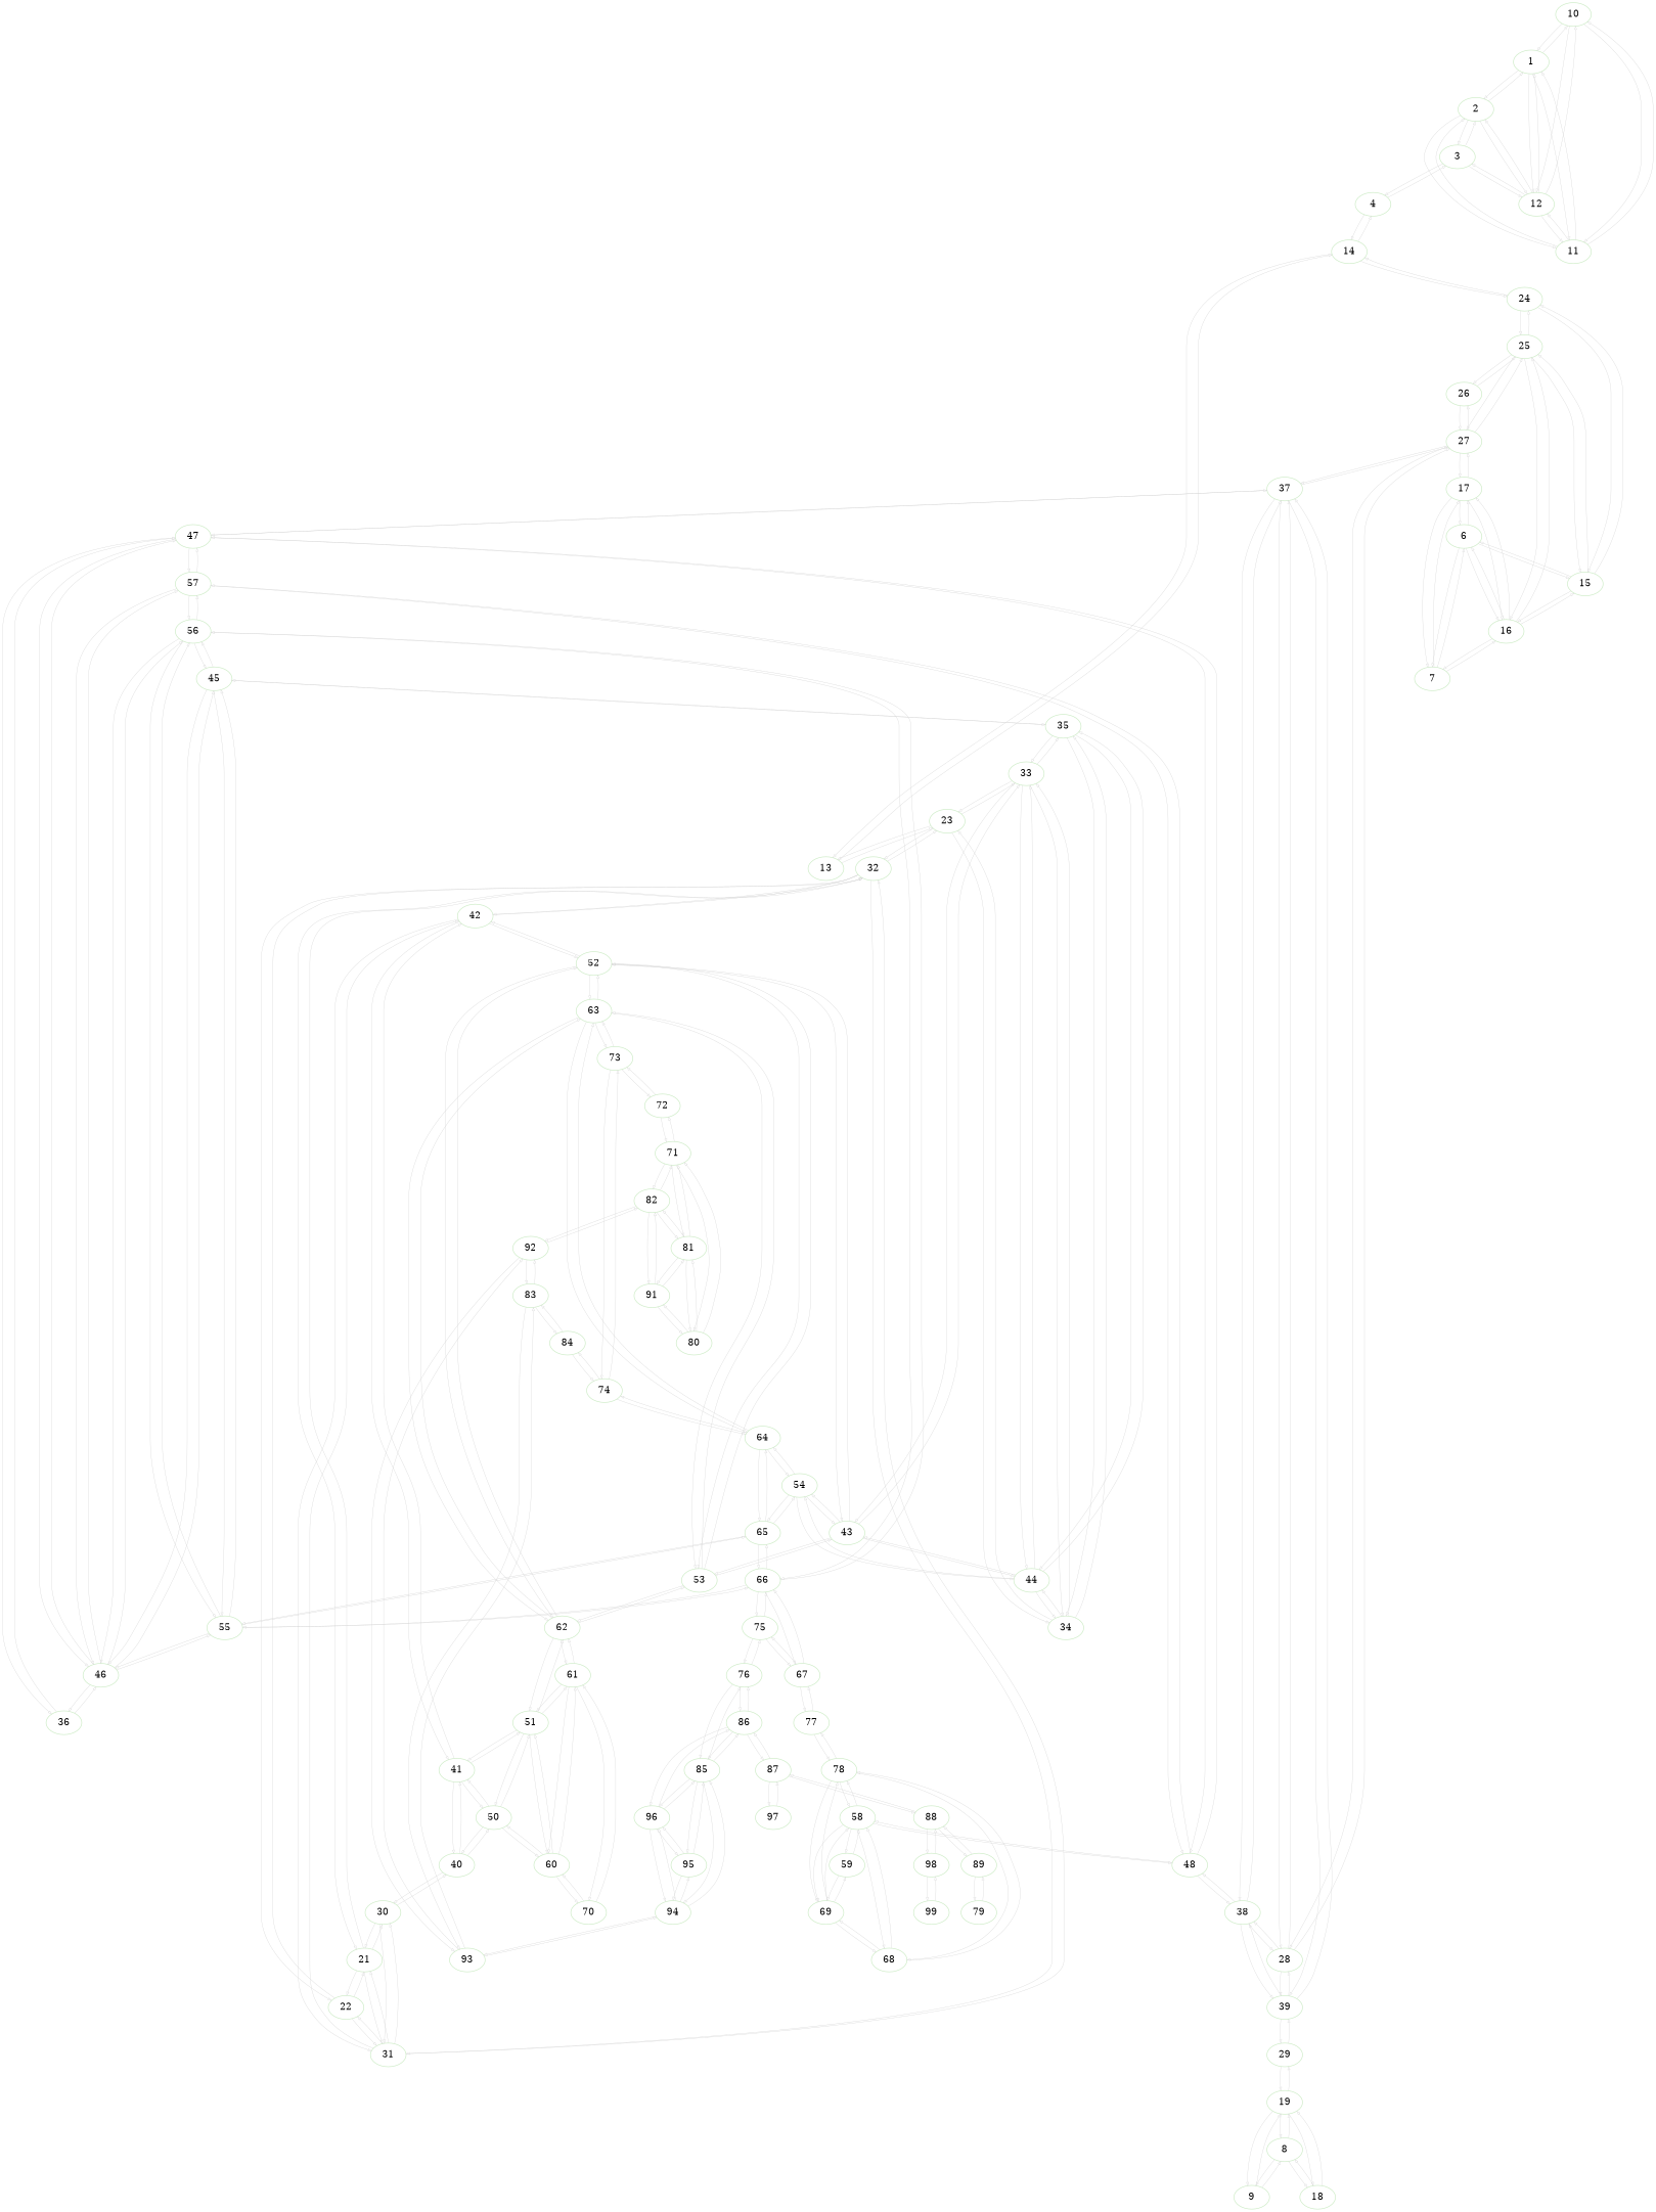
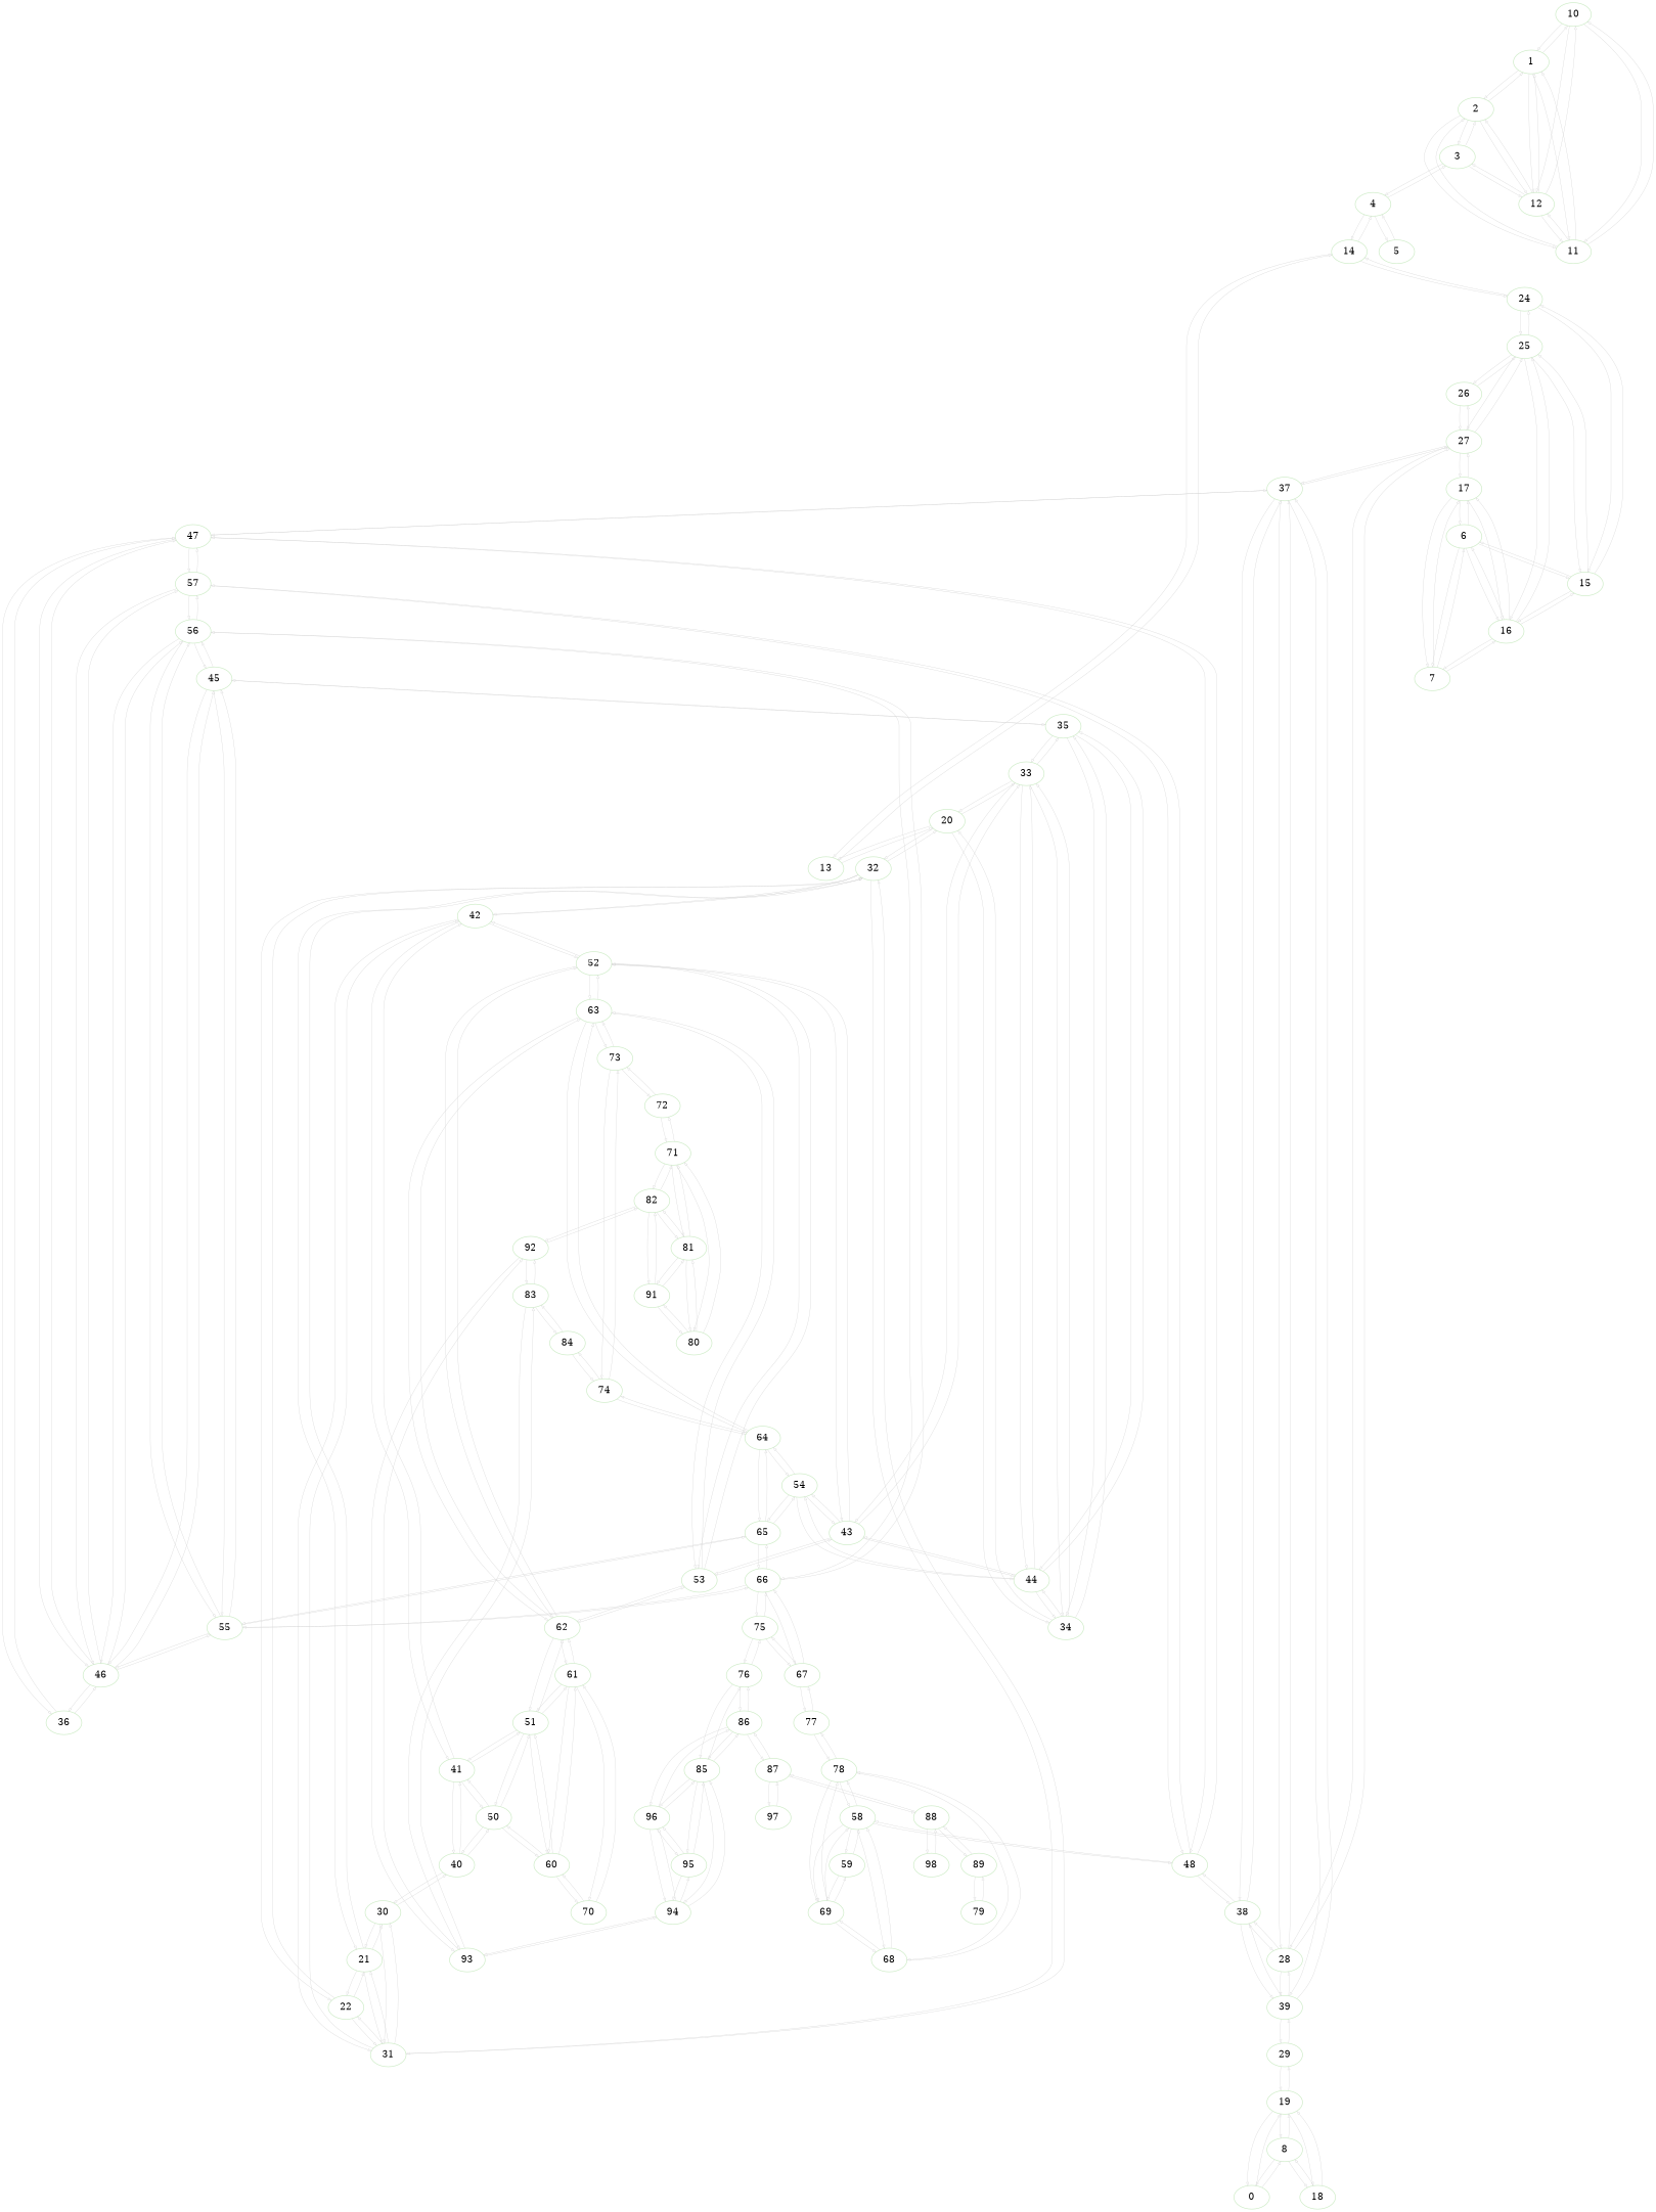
  digraph {
    fontsize=12
    node [color="/pastel16/3" penwidth=1]
    edge [arrowhead=empty arrowsize=0.5 color=lightgrey fontsize=10 penwidth=0.5]
    n1 [label=10]
    n2 [label=1]
    n3 [label=11]
    n4 [label=12]
    n5 [label=2]
    n6 [label=3]
    n7 [label=4]
+   n8 [label=5]
    n9 [label=14]
    n10 [label=13]
    n11 [label=24]
-   n12 [label=23]
+   n12 [label=20]
    n13 [label=15]
    n14 [label=25]
    n15 [label=6]
    n16 [label=7]
    n17 [label=16]
    n18 [label=17]
    n19 [label=27]
    n20 [label=26]
    n21 [label=28]
    n22 [label=37]
    n23 [label=8]
-   n24 [label=9]
+   n24 [label=0]
    n25 [label=18]
    n26 [label=19]
    n27 [label=29]
    n28 [label=39]
    n29 [label=32]
    n30 [label=33]
    n31 [label=34]
    n32 [label=21]
    n33 [label=31]
    n34 [label=22]
    n35 [label=42]
    n36 [label=35]
    n37 [label=43]
    n38 [label=44]
    n39 [label=38]
    n40 [label=47]
    n41 [label=30]
    n42 [label=40]
    n43 [label=41]
    n44 [label=50]
    n45 [label=52]
    n46 [label=45]
    n47 [label=53]
    n48 [label=54]
    n49 [label=48]
    n50 [label=46]
    n51 [label=36]
    n52 [label=57]
    n53 [label=58]
    n54 [label=51]
    n55 [label=60]
    n56 [label=62]
    n57 [label=63]
    n58 [label=55]
    n59 [label=56]
    n60 [label=64]
    n61 [label=65]
    n62 [label=66]
    n63 [label=59]
    n64 [label=68]
    n65 [label=69]
    n66 [label=78]
    n67 [label=61]
    n68 [label=70]
    n69 [label=73]
    n70 [label=74]
    n71 [label=67]
    n72 [label=75]
    n73 [label=77]
    n74 [label=72]
    n75 [label=84]
    n76 [label=76]
    n77 [label=71]
    n78 [label=83]
    n79 [label=85]
    n80 [label=86]
    n81 [label=80]
    n82 [label=81]
    n83 [label=82]
    n84 [label=91]
    n85 [label=92]
    n86 [label=93]
    n87 [label=94]
    n88 [label=95]
    n89 [label=96]
    n90 [label=87]
    n91 [label=88]
    n92 [label=97]
    n93 [label=79]
    n94 [label=89]
    n95 [label=98]
-   n96 [label=99]
    n1 -> n2
    n1 -> n3
    n1 -> n4
    n2 -> n1
    n2 -> n3
    n2 -> n4
    n2 -> n5
    n3 -> n1
    n3 -> n2
    n3 -> n4
    n3 -> n5
    n4 -> n1
    n4 -> n2
    n4 -> n3
    n4 -> n5
    n4 -> n6
    n5 -> n2
    n5 -> n3
    n5 -> n4
    n5 -> n6
    n6 -> n4
    n6 -> n5
    n6 -> n7
    n7 -> n6
+   n7 -> n8
    n7 -> n9
+   n8 -> n7
    n9 -> n7
    n9 -> n10
    n9 -> n11
    n10 -> n9
    n10 -> n12
    n11 -> n9
    n11 -> n13
    n11 -> n14
    n12 -> n10
    n12 -> n29
    n12 -> n30
    n12 -> n31
    n13 -> n11
    n13 -> n14
    n13 -> n15
    n13 -> n17
    n14 -> n11
    n14 -> n13
    n14 -> n17
    n14 -> n19
    n14 -> n20
    n15 -> n13
    n15 -> n16
    n15 -> n17
    n15 -> n18
    n16 -> n15
    n16 -> n17
    n16 -> n18
    n17 -> n13
    n17 -> n14
    n17 -> n15
    n17 -> n16
    n17 -> n18
    n18 -> n15
    n18 -> n16
    n18 -> n17
    n18 -> n19
    n19 -> n14
    n19 -> n18
    n19 -> n20
    n19 -> n21
    n19 -> n22
    n20 -> n14
    n20 -> n19
    n21 -> n19
    n21 -> n22
    n21 -> n28
    n21 -> n39
    n22 -> n19
    n22 -> n21
    n22 -> n28
    n22 -> n39
    n22 -> n40
    n23 -> n24
    n23 -> n25
    n23 -> n26
    n24 -> n23
    n24 -> n26
    n25 -> n23
    n25 -> n26
    n26 -> n23
    n26 -> n24
    n26 -> n25
    n26 -> n27
    n27 -> n26
    n27 -> n28
    n28 -> n21
    n28 -> n22
    n28 -> n27
    n28 -> n39
    n29 -> n12
    n29 -> n32
    n29 -> n33
    n29 -> n34
    n29 -> n35
    n30 -> n12
    n30 -> n31
    n30 -> n36
    n30 -> n37
    n30 -> n38
    n31 -> n12
    n31 -> n30
    n31 -> n36
    n31 -> n38
    n32 -> n29
    n32 -> n33
    n32 -> n34
    n32 -> n41
    n33 -> n29
    n33 -> n32
    n33 -> n34
    n33 -> n35
    n33 -> n41
    n34 -> n29
    n34 -> n32
    n34 -> n33
    n35 -> n29
    n35 -> n33
    n35 -> n43
    n35 -> n45
    n36 -> n30
    n36 -> n31
    n36 -> n38
    n36 -> n46
    n37 -> n30
    n37 -> n38
    n37 -> n45
    n37 -> n47
    n37 -> n48
    n38 -> n30
    n38 -> n31
    n38 -> n36
    n38 -> n37
    n38 -> n48
    n39 -> n21
    n39 -> n22
    n39 -> n28
    n39 -> n49
    n40 -> n22
    n40 -> n49
    n40 -> n50
    n40 -> n51
    n40 -> n52
    n41 -> n32
    n41 -> n33
    n41 -> n42
    n42 -> n41
    n42 -> n43
    n42 -> n44
    n43 -> n35
    n43 -> n42
    n43 -> n44
    n43 -> n54
    n44 -> n42
    n44 -> n43
    n44 -> n54
    n44 -> n55
    n45 -> n35
    n45 -> n37
    n45 -> n47
    n45 -> n56
    n45 -> n57
    n46 -> n36
    n46 -> n50
    n46 -> n58
    n46 -> n59
    n47 -> n37
    n47 -> n45
    n47 -> n56
    n47 -> n57
    n48 -> n37
    n48 -> n38
    n48 -> n60
    n48 -> n61
    n49 -> n39
    n49 -> n40
    n49 -> n52
    n49 -> n53
    n50 -> n40
    n50 -> n46
    n50 -> n51
    n50 -> n52
    n50 -> n58
    n50 -> n59
    n51 -> n40
    n51 -> n50
    n52 -> n40
    n52 -> n49
    n52 -> n50
    n52 -> n59
    n53 -> n49
    n53 -> n63
    n53 -> n64
    n53 -> n65
    n53 -> n66
    n54 -> n43
    n54 -> n44
    n54 -> n55
    n54 -> n56
    n54 -> n67
    n55 -> n44
    n55 -> n54
    n55 -> n67
    n55 -> n68
    n56 -> n45
    n56 -> n47
    n56 -> n54
    n56 -> n57
    n56 -> n67
    n57 -> n45
    n57 -> n47
    n57 -> n56
    n57 -> n60
    n57 -> n69
    n58 -> n46
    n58 -> n50
    n58 -> n59
    n58 -> n61
    n58 -> n62
    n59 -> n46
    n59 -> n50
    n59 -> n52
    n59 -> n58
    n59 -> n62
    n60 -> n48
    n60 -> n57
    n60 -> n61
    n60 -> n70
    n61 -> n48
    n61 -> n58
    n61 -> n60
    n61 -> n62
    n62 -> n58
    n62 -> n59
    n62 -> n61
    n62 -> n71
    n62 -> n72
    n63 -> n53
    n63 -> n65
    n64 -> n53
    n64 -> n65
    n64 -> n66
    n65 -> n53
    n65 -> n63
    n65 -> n64
    n65 -> n66
    n66 -> n53
    n66 -> n64
    n66 -> n65
    n66 -> n73
    n67 -> n54
    n67 -> n55
    n67 -> n56
    n67 -> n68
    n68 -> n55
    n68 -> n67
    n69 -> n57
    n69 -> n70
    n69 -> n74
    n70 -> n60
    n70 -> n69
    n70 -> n75
    n71 -> n62
    n71 -> n72
    n71 -> n73
    n72 -> n62
    n72 -> n71
    n72 -> n76
    n73 -> n66
    n73 -> n71
    n74 -> n69
    n74 -> n77
    n75 -> n70
    n75 -> n78
    n76 -> n72
    n76 -> n79
    n76 -> n80
    n77 -> n74
    n77 -> n81
    n77 -> n82
    n77 -> n83
    n78 -> n75
    n78 -> n85
    n78 -> n86
    n79 -> n76
    n79 -> n80
    n79 -> n87
    n79 -> n88
    n79 -> n89
    n80 -> n76
    n80 -> n79
    n80 -> n89
    n80 -> n90
    n81 -> n77
    n81 -> n82
    n81 -> n84
    n82 -> n77
    n82 -> n81
    n82 -> n83
    n82 -> n84
    n83 -> n77
    n83 -> n82
    n83 -> n84
    n83 -> n85
    n84 -> n81
    n84 -> n82
    n84 -> n83
    n85 -> n78
    n85 -> n83
    n85 -> n86
    n86 -> n78
    n86 -> n85
    n86 -> n87
    n87 -> n79
    n87 -> n86
    n87 -> n88
    n87 -> n89
    n88 -> n79
    n88 -> n87
    n88 -> n89
    n89 -> n79
    n89 -> n80
    n89 -> n87
    n89 -> n88
    n90 -> n80
    n90 -> n91
    n90 -> n92
    n91 -> n90
    n91 -> n94
    n91 -> n95
    n92 -> n90
    n93 -> n94
    n94 -> n91
    n94 -> n93
    n95 -> n91
-   n95 -> n96
-   n96 -> n95
  }
